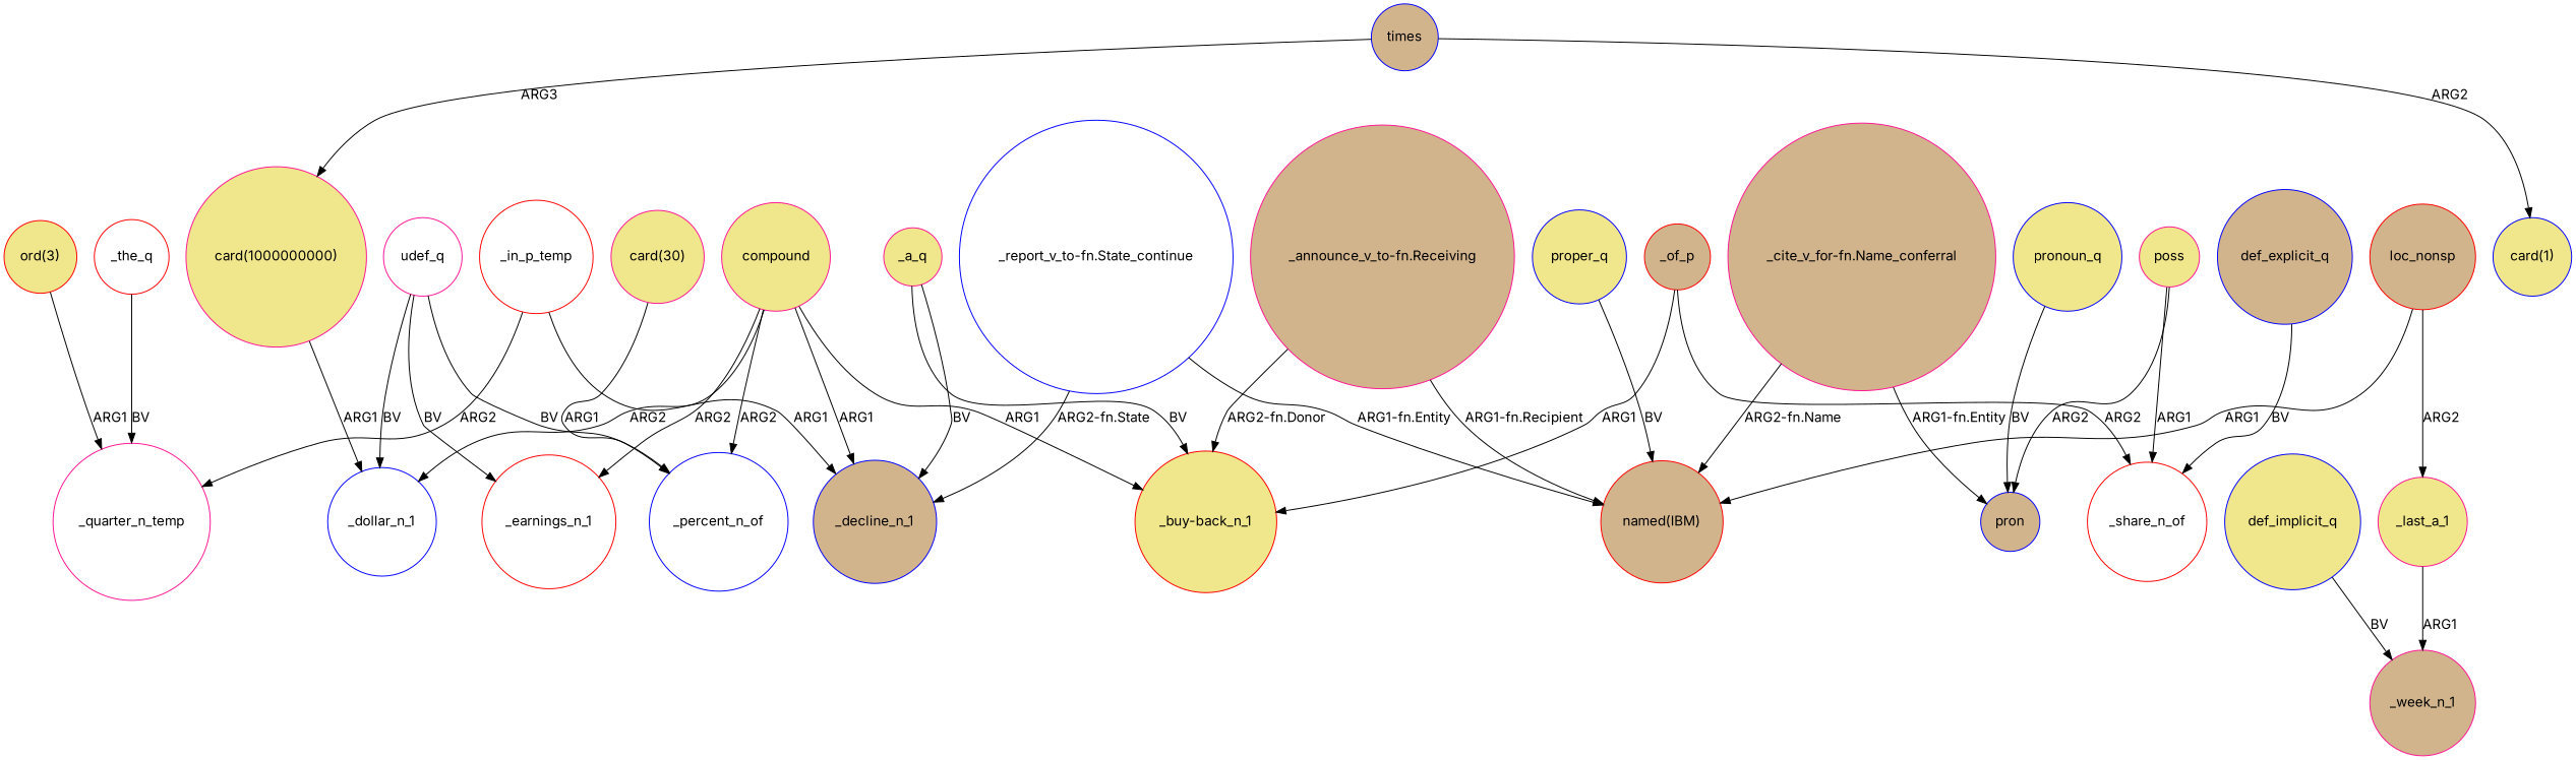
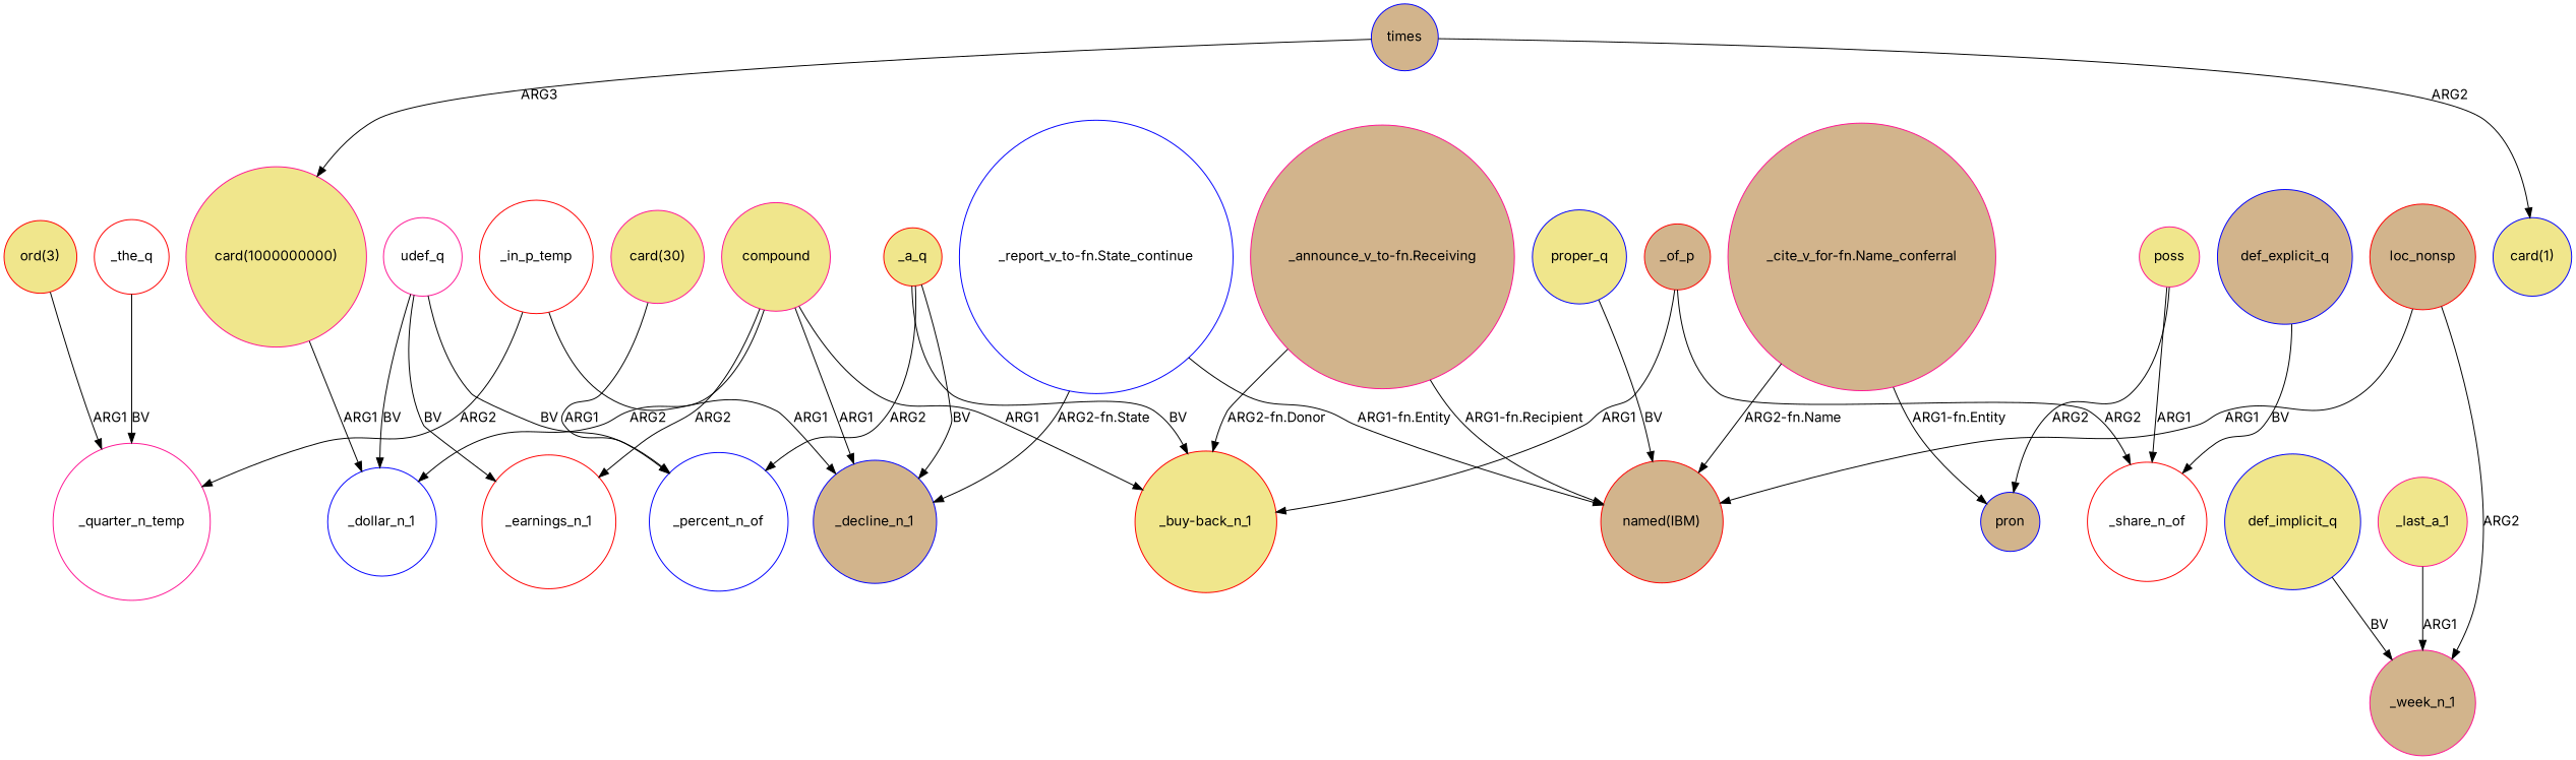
  digraph {
    fontname=Inter
    node [color=blue fillcolor=khaki fontname=Inter shape=circle style=filled]
    edge [fontname=Inter]
    "card(1000000000)" [color=deeppink]
    _dollar_n_1 [fillcolor=white]
    _in_p_temp [color=red fillcolor=white]
    _quarter_n_temp [color=deeppink fillcolor=white]
    _decline_n_1 [fillcolor=tan]
    "ord(3)" [color=red]
-   _a_q [color=deeppink]
+   _a_q [color=red]
    "_buy-back_n_1" [color=red]
    "_report_v_to-fn.State_continue" [fillcolor=white]
    "named(IBM)" [color=red fillcolor=tan]
    "_cite_v_for-fn.Name_conferral" [color=deeppink fillcolor=tan]
    pron [fillcolor=tan]
    "_announce_v_to-fn.Receiving" [color=deeppink fillcolor=tan]
    _the_q [color=red fillcolor=white]
    def_explicit_q [fillcolor=tan]
    _share_n_of [color=red fillcolor=white]
    proper_q
    times [fillcolor=tan]
    "card(1)"
    compound [color=deeppink]
    _earnings_n_1 [color=red fillcolor=white]
    _percent_n_of [fillcolor=white]
    loc_nonsp [color=red fillcolor=tan]
    _week_n_1 [color=deeppink fillcolor=tan]
-   pronoun_q
    poss [color=deeppink]
    udef_q [color=deeppink fillcolor=white]
    _last_a_1 [color=deeppink]
    "card(30)" [color=deeppink]
    def_implicit_q
    _of_p [color=red fillcolor=tan]
    "card(1000000000)" -> _dollar_n_1 [label=ARG1]
    _in_p_temp -> _quarter_n_temp [label=ARG2]
    _in_p_temp -> _decline_n_1 [label=ARG1]
    "ord(3)" -> _quarter_n_temp [label=ARG1]
    _a_q -> _decline_n_1 [label=BV]
    _a_q -> "_buy-back_n_1" [label=BV]
    "_report_v_to-fn.State_continue" -> _decline_n_1 [label="ARG2-fn.State"]
    "_report_v_to-fn.State_continue" -> "named(IBM)" [label="ARG1-fn.Entity"]
    "_cite_v_for-fn.Name_conferral" -> "named(IBM)" [label="ARG2-fn.Name"]
    "_cite_v_for-fn.Name_conferral" -> pron [label="ARG1-fn.Entity"]
    "_announce_v_to-fn.Receiving" -> "_buy-back_n_1" [label="ARG2-fn.Donor"]
    "_announce_v_to-fn.Receiving" -> "named(IBM)" [label="ARG1-fn.Recipient"]
    _the_q -> _quarter_n_temp [label=BV]
    def_explicit_q -> _share_n_of [label=BV]
    proper_q -> "named(IBM)" [label=BV]
    times -> "card(1000000000)" [label=ARG3]
    times -> "card(1)" [label=ARG2]
    compound -> _dollar_n_1 [label=ARG2]
    compound -> _decline_n_1 [label=ARG1]
    compound -> "_buy-back_n_1" [label=ARG1]
    compound -> _earnings_n_1 [label=ARG2]
-   compound -> _percent_n_of [label=ARG2]
+   _a_q -> _percent_n_of [label=ARG2]
    loc_nonsp -> "named(IBM)" [label=ARG1]
-   loc_nonsp -> _last_a_1 [label=ARG2]
-   pronoun_q -> pron [label=BV]
+   loc_nonsp -> _week_n_1 [label=ARG2]
    poss -> pron [label=ARG2]
    poss -> _share_n_of [label=ARG1]
    udef_q -> _dollar_n_1 [label=BV]
    udef_q -> _earnings_n_1 [label=BV]
    udef_q -> _percent_n_of [label=BV]
    _last_a_1 -> _week_n_1 [label=ARG1]
    "card(30)" -> _percent_n_of [label=ARG1]
    def_implicit_q -> _week_n_1 [label=BV]
    _of_p -> "_buy-back_n_1" [label=ARG1]
    _of_p -> _share_n_of [label=ARG2]
  }
